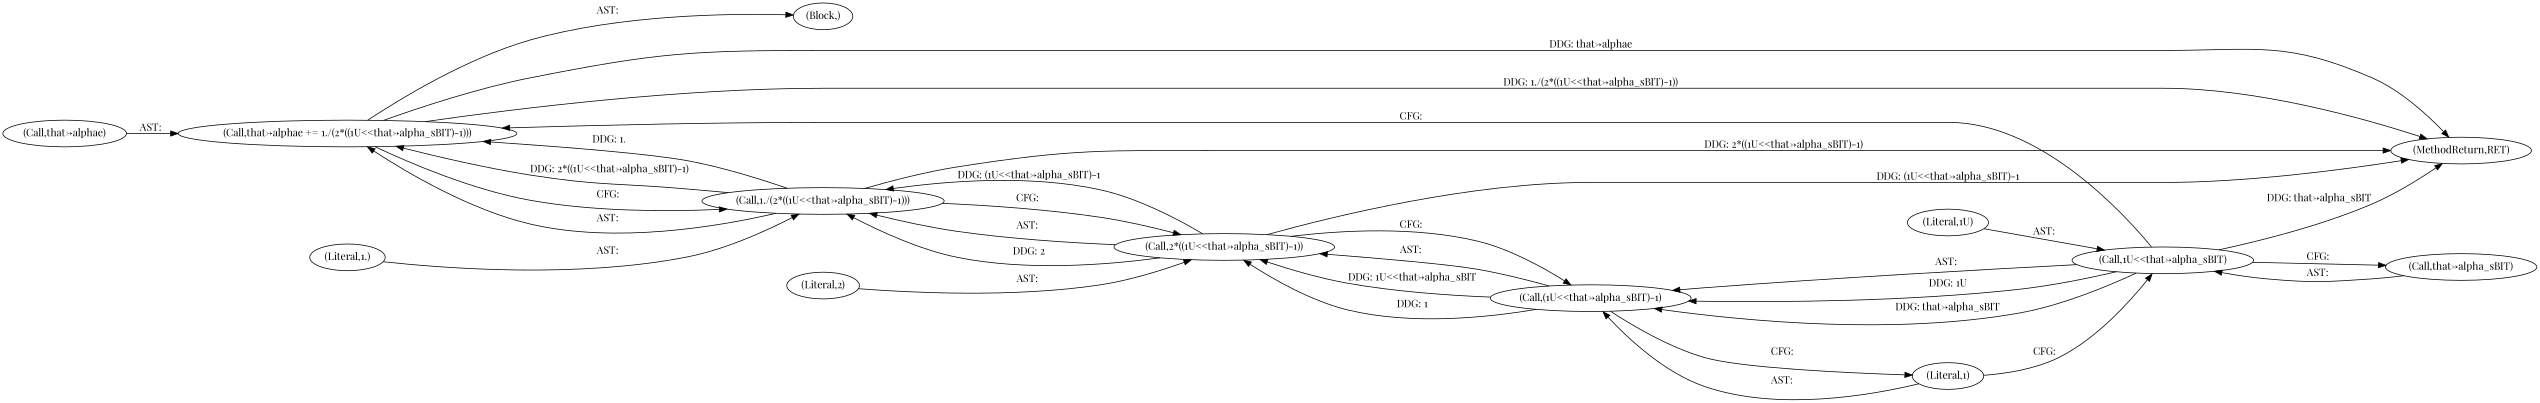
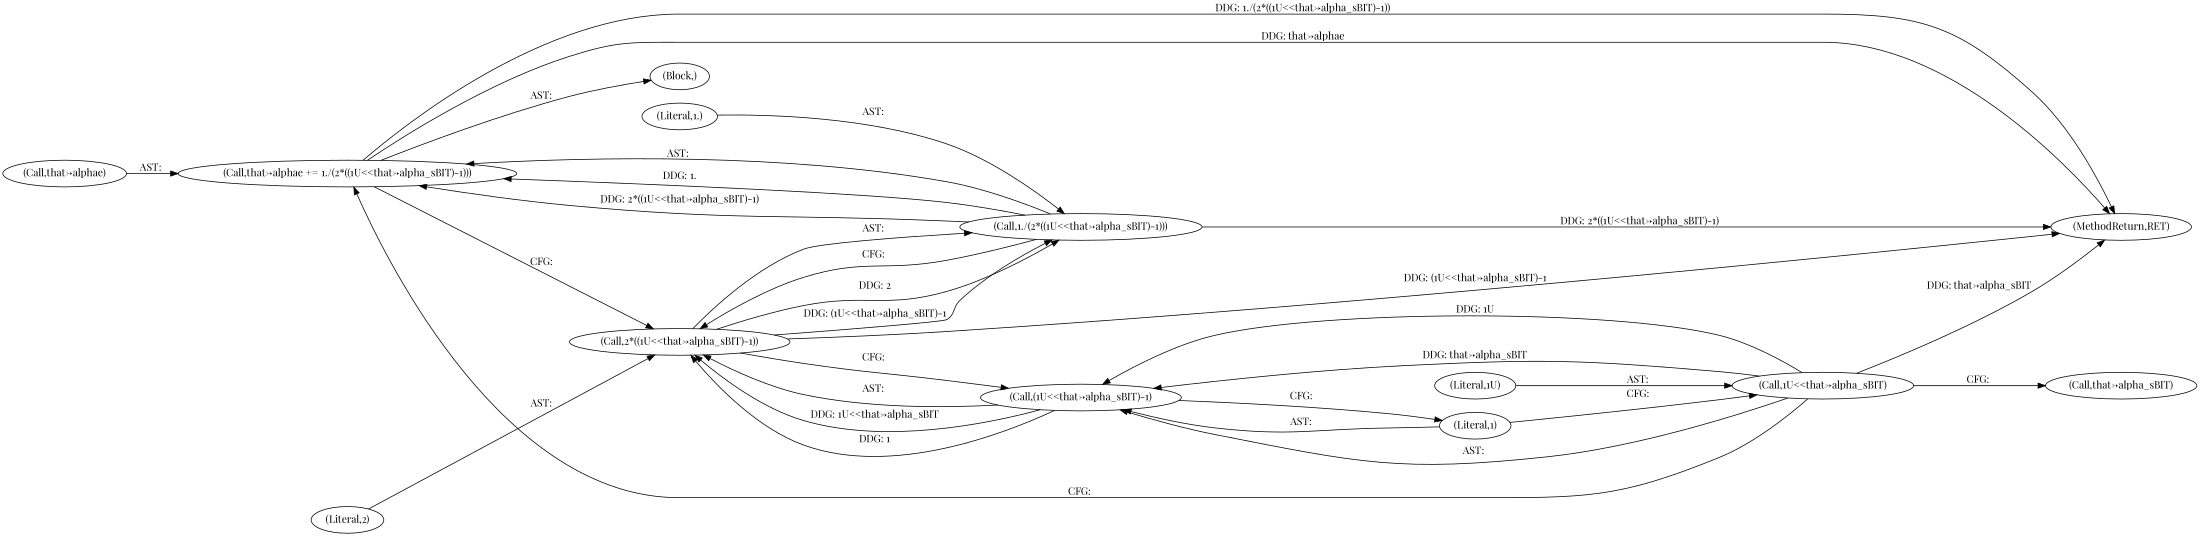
  digraph {
    fontname="Playfair Display"
    rankdir=LR
    node [fontname="Playfair Display"]
    edge [fontname="Playfair Display"]
    n1 [label="(Call,that->alphae += 1./(2*((1U<<that->alpha_sBIT)-1)))"]
    n2 [label="(Call,1./(2*((1U<<that->alpha_sBIT)-1)))"]
    n3 [label="(Block,)"]
    n4 [label="(MethodReturn,RET)"]
    n5 [label="(Call,2*((1U<<that->alpha_sBIT)-1))"]
    n6 [label="(Call,(1U<<that->alpha_sBIT)-1)"]
    n7 [label="(Literal,1)"]
    n8 [label="(Call,1U<<that->alpha_sBIT)"]
    n9 [label="(Call,that->alpha_sBIT)"]
    n10 [label="(Literal,1.)"]
    n11 [label="(Call,that->alphae)"]
    n12 [label="(Literal,2)"]
    n13 [label="(Literal,1U)"]
-   n1 -> n2 [label="CFG: "]
+   n1 -> n5 [label="CFG: "]
    n1 -> n3 [label="AST: "]
    n1 -> n4 [label="DDG: that->alphae"]
    n1 -> n4 [label="DDG: 1./(2*((1U<<that->alpha_sBIT)-1))"]
    n2 -> n1 [label="AST: "]
    n2 -> n1 [label="DDG: 1."]
    n2 -> n1 [label="DDG: 2*((1U<<that->alpha_sBIT)-1)"]
    n2 -> n4 [label="DDG: 2*((1U<<that->alpha_sBIT)-1)"]
    n2 -> n5 [label="CFG: "]
    n5 -> n2 [label="AST: "]
    n5 -> n2 [label="DDG: 2"]
    n5 -> n2 [label="DDG: (1U<<that->alpha_sBIT)-1"]
    n5 -> n4 [label="DDG: (1U<<that->alpha_sBIT)-1"]
    n5 -> n6 [label="CFG: "]
    n6 -> n5 [label="AST: "]
    n6 -> n5 [label="DDG: 1U<<that->alpha_sBIT"]
    n6 -> n5 [label="DDG: 1"]
    n6 -> n7 [label="CFG: "]
    n7 -> n6 [label="AST: "]
    n7 -> n8 [label="CFG: "]
    n8 -> n1 [label="CFG: "]
    n8 -> n4 [label="DDG: that->alpha_sBIT"]
    n8 -> n6 [label="AST: "]
    n8 -> n6 [label="DDG: 1U"]
    n8 -> n6 [label="DDG: that->alpha_sBIT"]
    n8 -> n9 [label="CFG: "]
-   n9 -> n8 [label="AST: "]
    n10 -> n2 [label="AST: "]
    n11 -> n1 [label="AST: "]
    n12 -> n5 [label="AST: "]
    n13 -> n8 [label="AST: "]
  }
